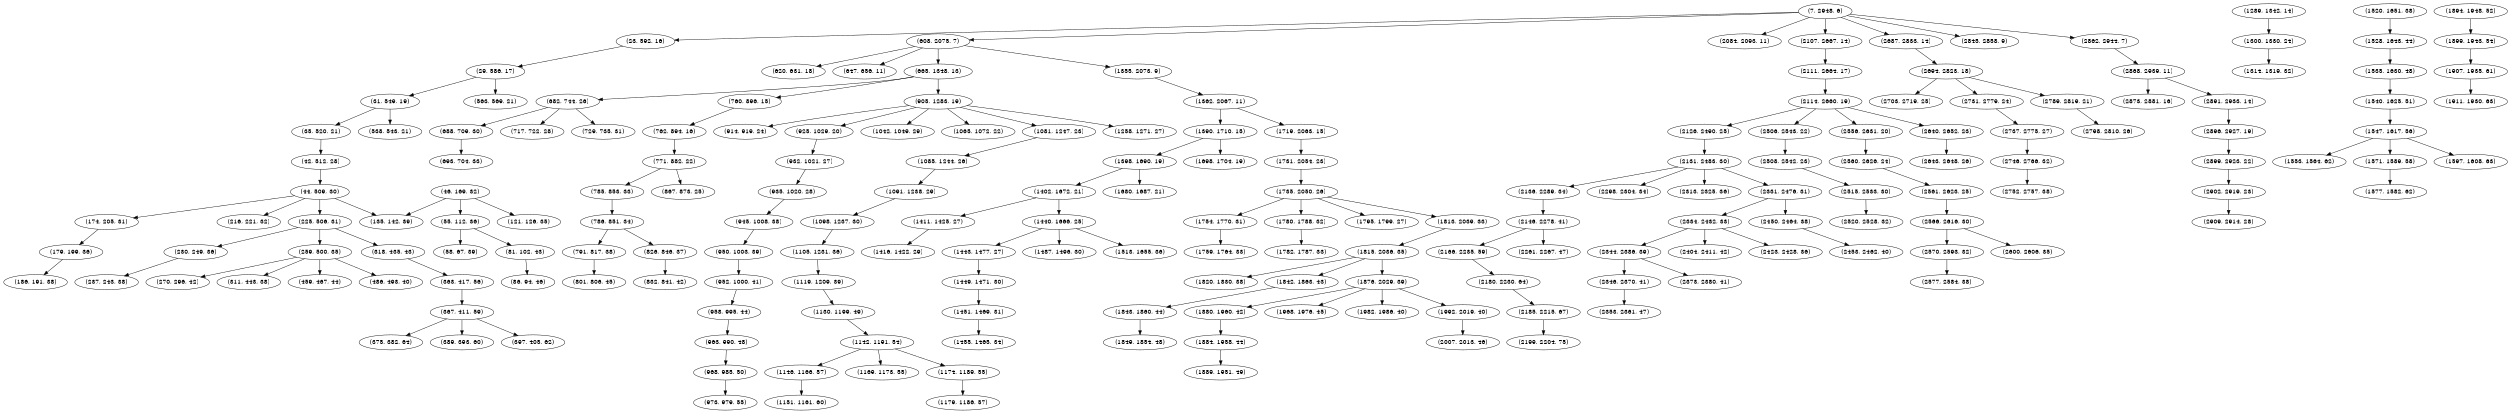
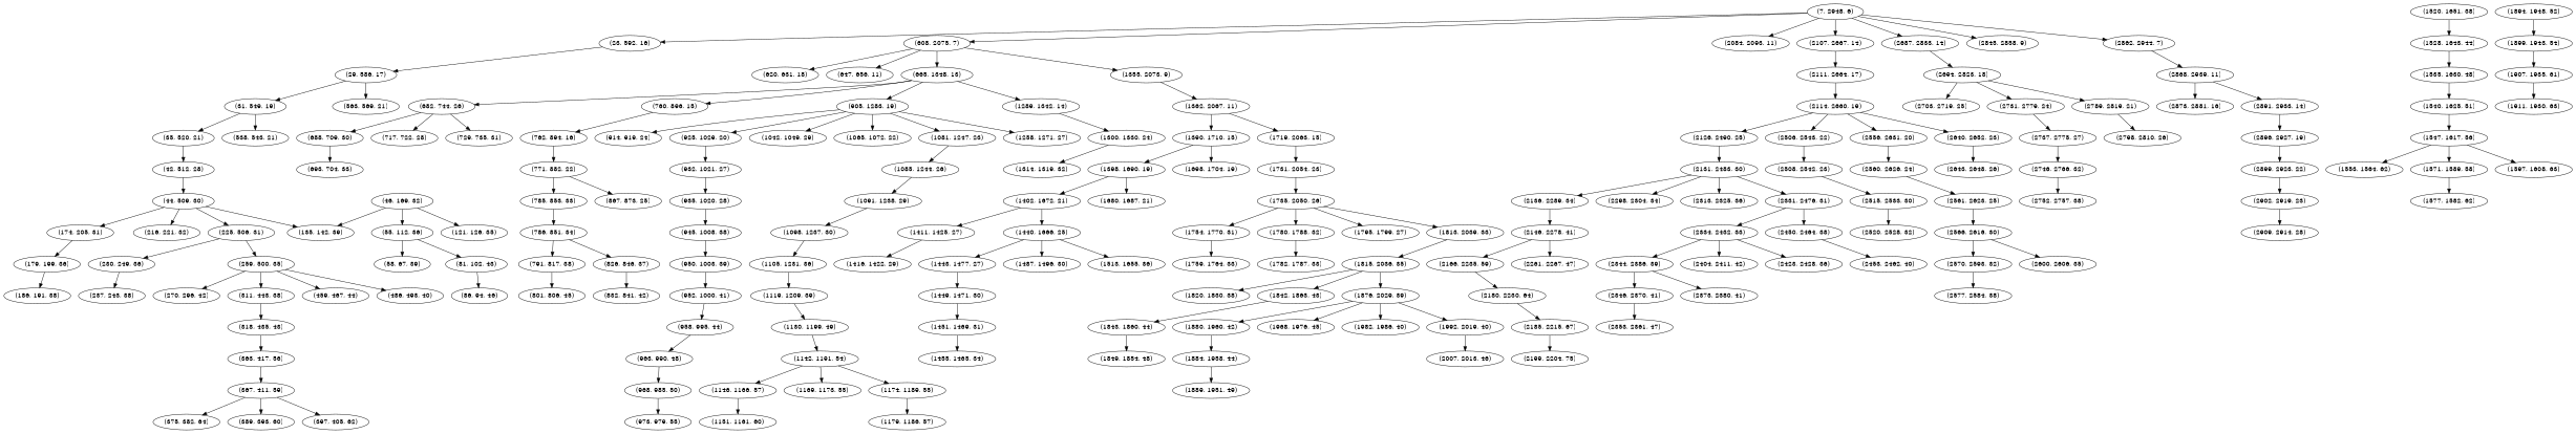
  digraph {
    "(7, 2948, 6)"
    "(23, 592, 16)"
    "(608, 2075, 7)"
    "(2084, 2093, 11)"
    "(2107, 2667, 14)"
    "(2687, 2833, 14)"
    "(2845, 2858, 9)"
    "(2862, 2944, 7)"
    "(29, 586, 17)"
    "(620, 631, 18)"
    "(647, 656, 11)"
    "(665, 1348, 13)"
    "(1355, 2073, 9)"
    "(2111, 2664, 17)"
    "(2694, 2823, 18)"
    "(2868, 2939, 11)"
    "(31, 549, 19)"
    "(563, 569, 21)"
    "(35, 520, 21)"
    "(538, 543, 21)"
    "(42, 512, 28)"
    "(44, 509, 30)"
    "(174, 205, 31)"
    "(216, 221, 32)"
    "(225, 506, 31)"
    "(135, 142, 39)"
    "(46, 169, 32)"
    "(55, 112, 36)"
    "(121, 126, 35)"
    "(179, 199, 36)"
    "(230, 249, 36)"
    "(259, 500, 35)"
    "(58, 67, 39)"
    "(81, 102, 43)"
    "(86, 94, 46)"
    "(186, 191, 38)"
    "(237, 243, 38)"
    "(270, 296, 42)"
    "(311, 443, 38)"
    "(459, 467, 44)"
    "(486, 493, 40)"
    "(318, 435, 43)"
    "(363, 417, 56)"
    "(367, 411, 59)"
    "(375, 382, 64)"
    "(389, 393, 60)"
    "(397, 405, 62)"
    "(682, 744, 26)"
    "(760, 896, 15)"
    "(905, 1283, 19)"
    "(1289, 1342, 14)"
    "(1362, 2067, 11)"
    "(688, 709, 30)"
    "(717, 722, 28)"
    "(729, 735, 31)"
    "(762, 894, 16)"
    "(914, 919, 24)"
    "(925, 1029, 20)"
    "(1042, 1049, 29)"
    "(1065, 1072, 22)"
    "(1081, 1247, 23)"
    "(1258, 1271, 27)"
    "(1300, 1330, 24)"
    "(693, 704, 33)"
    "(771, 882, 22)"
    "(785, 853, 33)"
    "(867, 873, 25)"
    "(786, 851, 34)"
    "(791, 817, 38)"
    "(826, 846, 37)"
    "(801, 806, 45)"
    "(832, 841, 42)"
    "(932, 1021, 27)"
    "(1085, 1244, 26)"
    "(935, 1020, 28)"
    "(945, 1008, 38)"
    "(950, 1003, 39)"
    "(952, 1000, 41)"
    "(958, 995, 44)"
    "(963, 990, 48)"
    "(968, 985, 50)"
    "(973, 979, 55)"
    "(1091, 1238, 29)"
    "(1098, 1237, 30)"
    "(1105, 1231, 36)"
    "(1119, 1209, 39)"
    "(1130, 1199, 49)"
    "(1142, 1191, 54)"
    "(1146, 1166, 57)"
    "(1169, 1173, 55)"
    "(1174, 1189, 55)"
    "(1151, 1161, 60)"
    "(1179, 1186, 57)"
    "(1314, 1319, 32)"
    "(1390, 1710, 15)"
    "(1719, 2063, 15)"
    "(1398, 1690, 19)"
    "(1698, 1704, 19)"
    "(1731, 2054, 23)"
    "(1402, 1672, 21)"
    "(1680, 1687, 21)"
    "(1411, 1425, 27)"
    "(1440, 1666, 25)"
    "(1416, 1422, 29)"
    "(1443, 1477, 27)"
    "(1487, 1496, 30)"
    "(1513, 1655, 36)"
    "(1449, 1471, 30)"
    "(1451, 1469, 31)"
    "(1455, 1465, 34)"
    "(1520, 1651, 38)"
    "(1528, 1643, 44)"
    "(1535, 1630, 48)"
    "(1540, 1625, 51)"
    "(1547, 1617, 56)"
    "(1553, 1564, 62)"
    "(1571, 1589, 58)"
    "(1597, 1608, 63)"
    "(1577, 1582, 62)"
    "(1735, 2050, 26)"
    "(1754, 1770, 31)"
    "(1780, 1788, 32)"
    "(1795, 1799, 27)"
    "(1813, 2039, 33)"
    "(1759, 1764, 33)"
    "(1782, 1787, 33)"
    "(1815, 2036, 35)"
    "(1820, 1830, 38)"
    "(1842, 1863, 43)"
    "(1876, 2029, 39)"
    "(1843, 1860, 44)"
    "(1880, 1960, 42)"
    "(1968, 1976, 45)"
    "(1982, 1986, 40)"
    "(1992, 2019, 40)"
    "(1849, 1854, 48)"
    "(1884, 1958, 44)"
    "(2007, 2013, 46)"
    "(1889, 1951, 49)"
    "(1894, 1948, 52)"
    "(1899, 1943, 54)"
    "(1907, 1935, 61)"
    "(1911, 1930, 63)"
    "(2114, 2660, 19)"
    "(2126, 2490, 25)"
    "(2506, 2543, 22)"
    "(2556, 2631, 20)"
    "(2640, 2652, 23)"
    "(2131, 2483, 30)"
    "(2508, 2542, 23)"
    "(2560, 2626, 24)"
    "(2643, 2648, 26)"
    "(2136, 2289, 34)"
    "(2298, 2304, 34)"
    "(2313, 2325, 36)"
    "(2331, 2476, 31)"
    "(2146, 2278, 41)"
    "(2334, 2432, 33)"
    "(2450, 2464, 38)"
    "(2166, 2235, 59)"
    "(2261, 2267, 47)"
    "(2180, 2230, 64)"
    "(2185, 2215, 67)"
    "(2199, 2204, 75)"
    "(2344, 2386, 39)"
    "(2404, 2411, 42)"
    "(2423, 2428, 36)"
    "(2453, 2462, 40)"
    "(2346, 2370, 41)"
    "(2373, 2380, 41)"
    "(2353, 2361, 47)"
    "(2515, 2533, 30)"
    "(2520, 2528, 32)"
    "(2561, 2623, 25)"
    "(2566, 2616, 30)"
    "(2570, 2593, 32)"
    "(2600, 2606, 35)"
    "(2577, 2584, 38)"
    "(2703, 2719, 25)"
    "(2731, 2779, 24)"
    "(2789, 2819, 21)"
    "(2737, 2775, 27)"
    "(2798, 2810, 26)"
    "(2746, 2766, 32)"
    "(2752, 2757, 38)"
    "(2873, 2881, 16)"
    "(2891, 2933, 14)"
    "(2896, 2927, 19)"
    "(2899, 2923, 22)"
    "(2902, 2919, 23)"
    "(2909, 2914, 28)"
    "(7, 2948, 6)" -> "(23, 592, 16)"
    "(7, 2948, 6)" -> "(608, 2075, 7)"
    "(7, 2948, 6)" -> "(2084, 2093, 11)"
    "(7, 2948, 6)" -> "(2107, 2667, 14)"
    "(7, 2948, 6)" -> "(2687, 2833, 14)"
    "(7, 2948, 6)" -> "(2845, 2858, 9)"
    "(7, 2948, 6)" -> "(2862, 2944, 7)"
    "(23, 592, 16)" -> "(29, 586, 17)"
    "(608, 2075, 7)" -> "(620, 631, 18)"
    "(608, 2075, 7)" -> "(647, 656, 11)"
    "(608, 2075, 7)" -> "(665, 1348, 13)"
    "(608, 2075, 7)" -> "(1355, 2073, 9)"
    "(2107, 2667, 14)" -> "(2111, 2664, 17)"
    "(2687, 2833, 14)" -> "(2694, 2823, 18)"
    "(2862, 2944, 7)" -> "(2868, 2939, 11)"
    "(29, 586, 17)" -> "(31, 549, 19)"
    "(29, 586, 17)" -> "(563, 569, 21)"
    "(665, 1348, 13)" -> "(682, 744, 26)"
    "(665, 1348, 13)" -> "(760, 896, 15)"
    "(665, 1348, 13)" -> "(905, 1283, 19)"
+   "(665, 1348, 13)" -> "(1289, 1342, 14)"
    "(1355, 2073, 9)" -> "(1362, 2067, 11)"
    "(2111, 2664, 17)" -> "(2114, 2660, 19)"
    "(2694, 2823, 18)" -> "(2703, 2719, 25)"
    "(2694, 2823, 18)" -> "(2731, 2779, 24)"
    "(2694, 2823, 18)" -> "(2789, 2819, 21)"
    "(2868, 2939, 11)" -> "(2873, 2881, 16)"
    "(2868, 2939, 11)" -> "(2891, 2933, 14)"
    "(31, 549, 19)" -> "(35, 520, 21)"
    "(31, 549, 19)" -> "(538, 543, 21)"
    "(35, 520, 21)" -> "(42, 512, 28)"
    "(42, 512, 28)" -> "(44, 509, 30)"
    "(44, 509, 30)" -> "(174, 205, 31)"
    "(44, 509, 30)" -> "(216, 221, 32)"
    "(44, 509, 30)" -> "(225, 506, 31)"
    "(44, 509, 30)" -> "(135, 142, 39)"
    "(174, 205, 31)" -> "(179, 199, 36)"
    "(225, 506, 31)" -> "(230, 249, 36)"
    "(225, 506, 31)" -> "(259, 500, 35)"
    "(46, 169, 32)" -> "(135, 142, 39)"
    "(46, 169, 32)" -> "(55, 112, 36)"
    "(46, 169, 32)" -> "(121, 126, 35)"
    "(55, 112, 36)" -> "(58, 67, 39)"
    "(55, 112, 36)" -> "(81, 102, 43)"
    "(179, 199, 36)" -> "(186, 191, 38)"
    "(230, 249, 36)" -> "(237, 243, 38)"
    "(259, 500, 35)" -> "(270, 296, 42)"
    "(259, 500, 35)" -> "(311, 443, 38)"
    "(259, 500, 35)" -> "(459, 467, 44)"
    "(259, 500, 35)" -> "(486, 493, 40)"
    "(81, 102, 43)" -> "(86, 94, 46)"
-   "(225, 506, 31)" -> "(318, 435, 43)"
+   "(311, 443, 38)" -> "(318, 435, 43)"
    "(318, 435, 43)" -> "(363, 417, 56)"
    "(363, 417, 56)" -> "(367, 411, 59)"
    "(367, 411, 59)" -> "(375, 382, 64)"
    "(367, 411, 59)" -> "(389, 393, 60)"
    "(367, 411, 59)" -> "(397, 405, 62)"
    "(682, 744, 26)" -> "(688, 709, 30)"
    "(682, 744, 26)" -> "(717, 722, 28)"
    "(682, 744, 26)" -> "(729, 735, 31)"
    "(760, 896, 15)" -> "(762, 894, 16)"
    "(905, 1283, 19)" -> "(914, 919, 24)"
    "(905, 1283, 19)" -> "(925, 1029, 20)"
    "(905, 1283, 19)" -> "(1042, 1049, 29)"
    "(905, 1283, 19)" -> "(1065, 1072, 22)"
    "(905, 1283, 19)" -> "(1081, 1247, 23)"
    "(905, 1283, 19)" -> "(1258, 1271, 27)"
    "(1289, 1342, 14)" -> "(1300, 1330, 24)"
    "(1362, 2067, 11)" -> "(1390, 1710, 15)"
    "(1362, 2067, 11)" -> "(1719, 2063, 15)"
    "(688, 709, 30)" -> "(693, 704, 33)"
    "(762, 894, 16)" -> "(771, 882, 22)"
    "(925, 1029, 20)" -> "(932, 1021, 27)"
    "(1081, 1247, 23)" -> "(1085, 1244, 26)"
    "(1300, 1330, 24)" -> "(1314, 1319, 32)"
    "(771, 882, 22)" -> "(785, 853, 33)"
    "(771, 882, 22)" -> "(867, 873, 25)"
    "(785, 853, 33)" -> "(786, 851, 34)"
    "(786, 851, 34)" -> "(791, 817, 38)"
    "(786, 851, 34)" -> "(826, 846, 37)"
    "(791, 817, 38)" -> "(801, 806, 45)"
    "(826, 846, 37)" -> "(832, 841, 42)"
    "(932, 1021, 27)" -> "(935, 1020, 28)"
    "(1085, 1244, 26)" -> "(1091, 1238, 29)"
    "(935, 1020, 28)" -> "(945, 1008, 38)"
    "(945, 1008, 38)" -> "(950, 1003, 39)"
    "(950, 1003, 39)" -> "(952, 1000, 41)"
    "(952, 1000, 41)" -> "(958, 995, 44)"
    "(958, 995, 44)" -> "(963, 990, 48)"
    "(963, 990, 48)" -> "(968, 985, 50)"
    "(968, 985, 50)" -> "(973, 979, 55)"
    "(1091, 1238, 29)" -> "(1098, 1237, 30)"
    "(1098, 1237, 30)" -> "(1105, 1231, 36)"
    "(1105, 1231, 36)" -> "(1119, 1209, 39)"
    "(1119, 1209, 39)" -> "(1130, 1199, 49)"
    "(1130, 1199, 49)" -> "(1142, 1191, 54)"
    "(1142, 1191, 54)" -> "(1146, 1166, 57)"
    "(1142, 1191, 54)" -> "(1169, 1173, 55)"
    "(1142, 1191, 54)" -> "(1174, 1189, 55)"
    "(1146, 1166, 57)" -> "(1151, 1161, 60)"
    "(1174, 1189, 55)" -> "(1179, 1186, 57)"
    "(1390, 1710, 15)" -> "(1398, 1690, 19)"
    "(1390, 1710, 15)" -> "(1698, 1704, 19)"
    "(1719, 2063, 15)" -> "(1731, 2054, 23)"
    "(1398, 1690, 19)" -> "(1402, 1672, 21)"
    "(1398, 1690, 19)" -> "(1680, 1687, 21)"
    "(1731, 2054, 23)" -> "(1735, 2050, 26)"
    "(1402, 1672, 21)" -> "(1411, 1425, 27)"
    "(1402, 1672, 21)" -> "(1440, 1666, 25)"
    "(1411, 1425, 27)" -> "(1416, 1422, 29)"
    "(1440, 1666, 25)" -> "(1443, 1477, 27)"
    "(1440, 1666, 25)" -> "(1487, 1496, 30)"
    "(1440, 1666, 25)" -> "(1513, 1655, 36)"
    "(1443, 1477, 27)" -> "(1449, 1471, 30)"
    "(1449, 1471, 30)" -> "(1451, 1469, 31)"
    "(1451, 1469, 31)" -> "(1455, 1465, 34)"
    "(1520, 1651, 38)" -> "(1528, 1643, 44)"
    "(1528, 1643, 44)" -> "(1535, 1630, 48)"
    "(1535, 1630, 48)" -> "(1540, 1625, 51)"
    "(1540, 1625, 51)" -> "(1547, 1617, 56)"
    "(1547, 1617, 56)" -> "(1553, 1564, 62)"
    "(1547, 1617, 56)" -> "(1571, 1589, 58)"
    "(1547, 1617, 56)" -> "(1597, 1608, 63)"
    "(1571, 1589, 58)" -> "(1577, 1582, 62)"
    "(1735, 2050, 26)" -> "(1754, 1770, 31)"
    "(1735, 2050, 26)" -> "(1780, 1788, 32)"
    "(1735, 2050, 26)" -> "(1795, 1799, 27)"
    "(1735, 2050, 26)" -> "(1813, 2039, 33)"
    "(1754, 1770, 31)" -> "(1759, 1764, 33)"
    "(1780, 1788, 32)" -> "(1782, 1787, 33)"
    "(1813, 2039, 33)" -> "(1815, 2036, 35)"
    "(1815, 2036, 35)" -> "(1820, 1830, 38)"
    "(1815, 2036, 35)" -> "(1842, 1863, 43)"
    "(1815, 2036, 35)" -> "(1876, 2029, 39)"
    "(1842, 1863, 43)" -> "(1843, 1860, 44)"
    "(1876, 2029, 39)" -> "(1880, 1960, 42)"
    "(1876, 2029, 39)" -> "(1968, 1976, 45)"
    "(1876, 2029, 39)" -> "(1982, 1986, 40)"
    "(1876, 2029, 39)" -> "(1992, 2019, 40)"
    "(1843, 1860, 44)" -> "(1849, 1854, 48)"
    "(1880, 1960, 42)" -> "(1884, 1958, 44)"
    "(1992, 2019, 40)" -> "(2007, 2013, 46)"
    "(1884, 1958, 44)" -> "(1889, 1951, 49)"
    "(1894, 1948, 52)" -> "(1899, 1943, 54)"
    "(1899, 1943, 54)" -> "(1907, 1935, 61)"
    "(1907, 1935, 61)" -> "(1911, 1930, 63)"
    "(2114, 2660, 19)" -> "(2126, 2490, 25)"
    "(2114, 2660, 19)" -> "(2506, 2543, 22)"
    "(2114, 2660, 19)" -> "(2556, 2631, 20)"
    "(2114, 2660, 19)" -> "(2640, 2652, 23)"
    "(2126, 2490, 25)" -> "(2131, 2483, 30)"
    "(2506, 2543, 22)" -> "(2508, 2542, 23)"
    "(2556, 2631, 20)" -> "(2560, 2626, 24)"
    "(2640, 2652, 23)" -> "(2643, 2648, 26)"
    "(2131, 2483, 30)" -> "(2136, 2289, 34)"
    "(2131, 2483, 30)" -> "(2298, 2304, 34)"
    "(2131, 2483, 30)" -> "(2313, 2325, 36)"
    "(2131, 2483, 30)" -> "(2331, 2476, 31)"
    "(2508, 2542, 23)" -> "(2515, 2533, 30)"
    "(2560, 2626, 24)" -> "(2561, 2623, 25)"
    "(2136, 2289, 34)" -> "(2146, 2278, 41)"
    "(2331, 2476, 31)" -> "(2334, 2432, 33)"
    "(2331, 2476, 31)" -> "(2450, 2464, 38)"
    "(2146, 2278, 41)" -> "(2166, 2235, 59)"
    "(2146, 2278, 41)" -> "(2261, 2267, 47)"
    "(2334, 2432, 33)" -> "(2344, 2386, 39)"
    "(2334, 2432, 33)" -> "(2404, 2411, 42)"
    "(2334, 2432, 33)" -> "(2423, 2428, 36)"
    "(2450, 2464, 38)" -> "(2453, 2462, 40)"
    "(2166, 2235, 59)" -> "(2180, 2230, 64)"
    "(2180, 2230, 64)" -> "(2185, 2215, 67)"
    "(2185, 2215, 67)" -> "(2199, 2204, 75)"
    "(2344, 2386, 39)" -> "(2346, 2370, 41)"
    "(2344, 2386, 39)" -> "(2373, 2380, 41)"
    "(2346, 2370, 41)" -> "(2353, 2361, 47)"
    "(2515, 2533, 30)" -> "(2520, 2528, 32)"
    "(2561, 2623, 25)" -> "(2566, 2616, 30)"
    "(2566, 2616, 30)" -> "(2570, 2593, 32)"
    "(2566, 2616, 30)" -> "(2600, 2606, 35)"
    "(2570, 2593, 32)" -> "(2577, 2584, 38)"
    "(2731, 2779, 24)" -> "(2737, 2775, 27)"
    "(2789, 2819, 21)" -> "(2798, 2810, 26)"
    "(2737, 2775, 27)" -> "(2746, 2766, 32)"
    "(2746, 2766, 32)" -> "(2752, 2757, 38)"
    "(2891, 2933, 14)" -> "(2896, 2927, 19)"
    "(2896, 2927, 19)" -> "(2899, 2923, 22)"
    "(2899, 2923, 22)" -> "(2902, 2919, 23)"
    "(2902, 2919, 23)" -> "(2909, 2914, 28)"
  }
